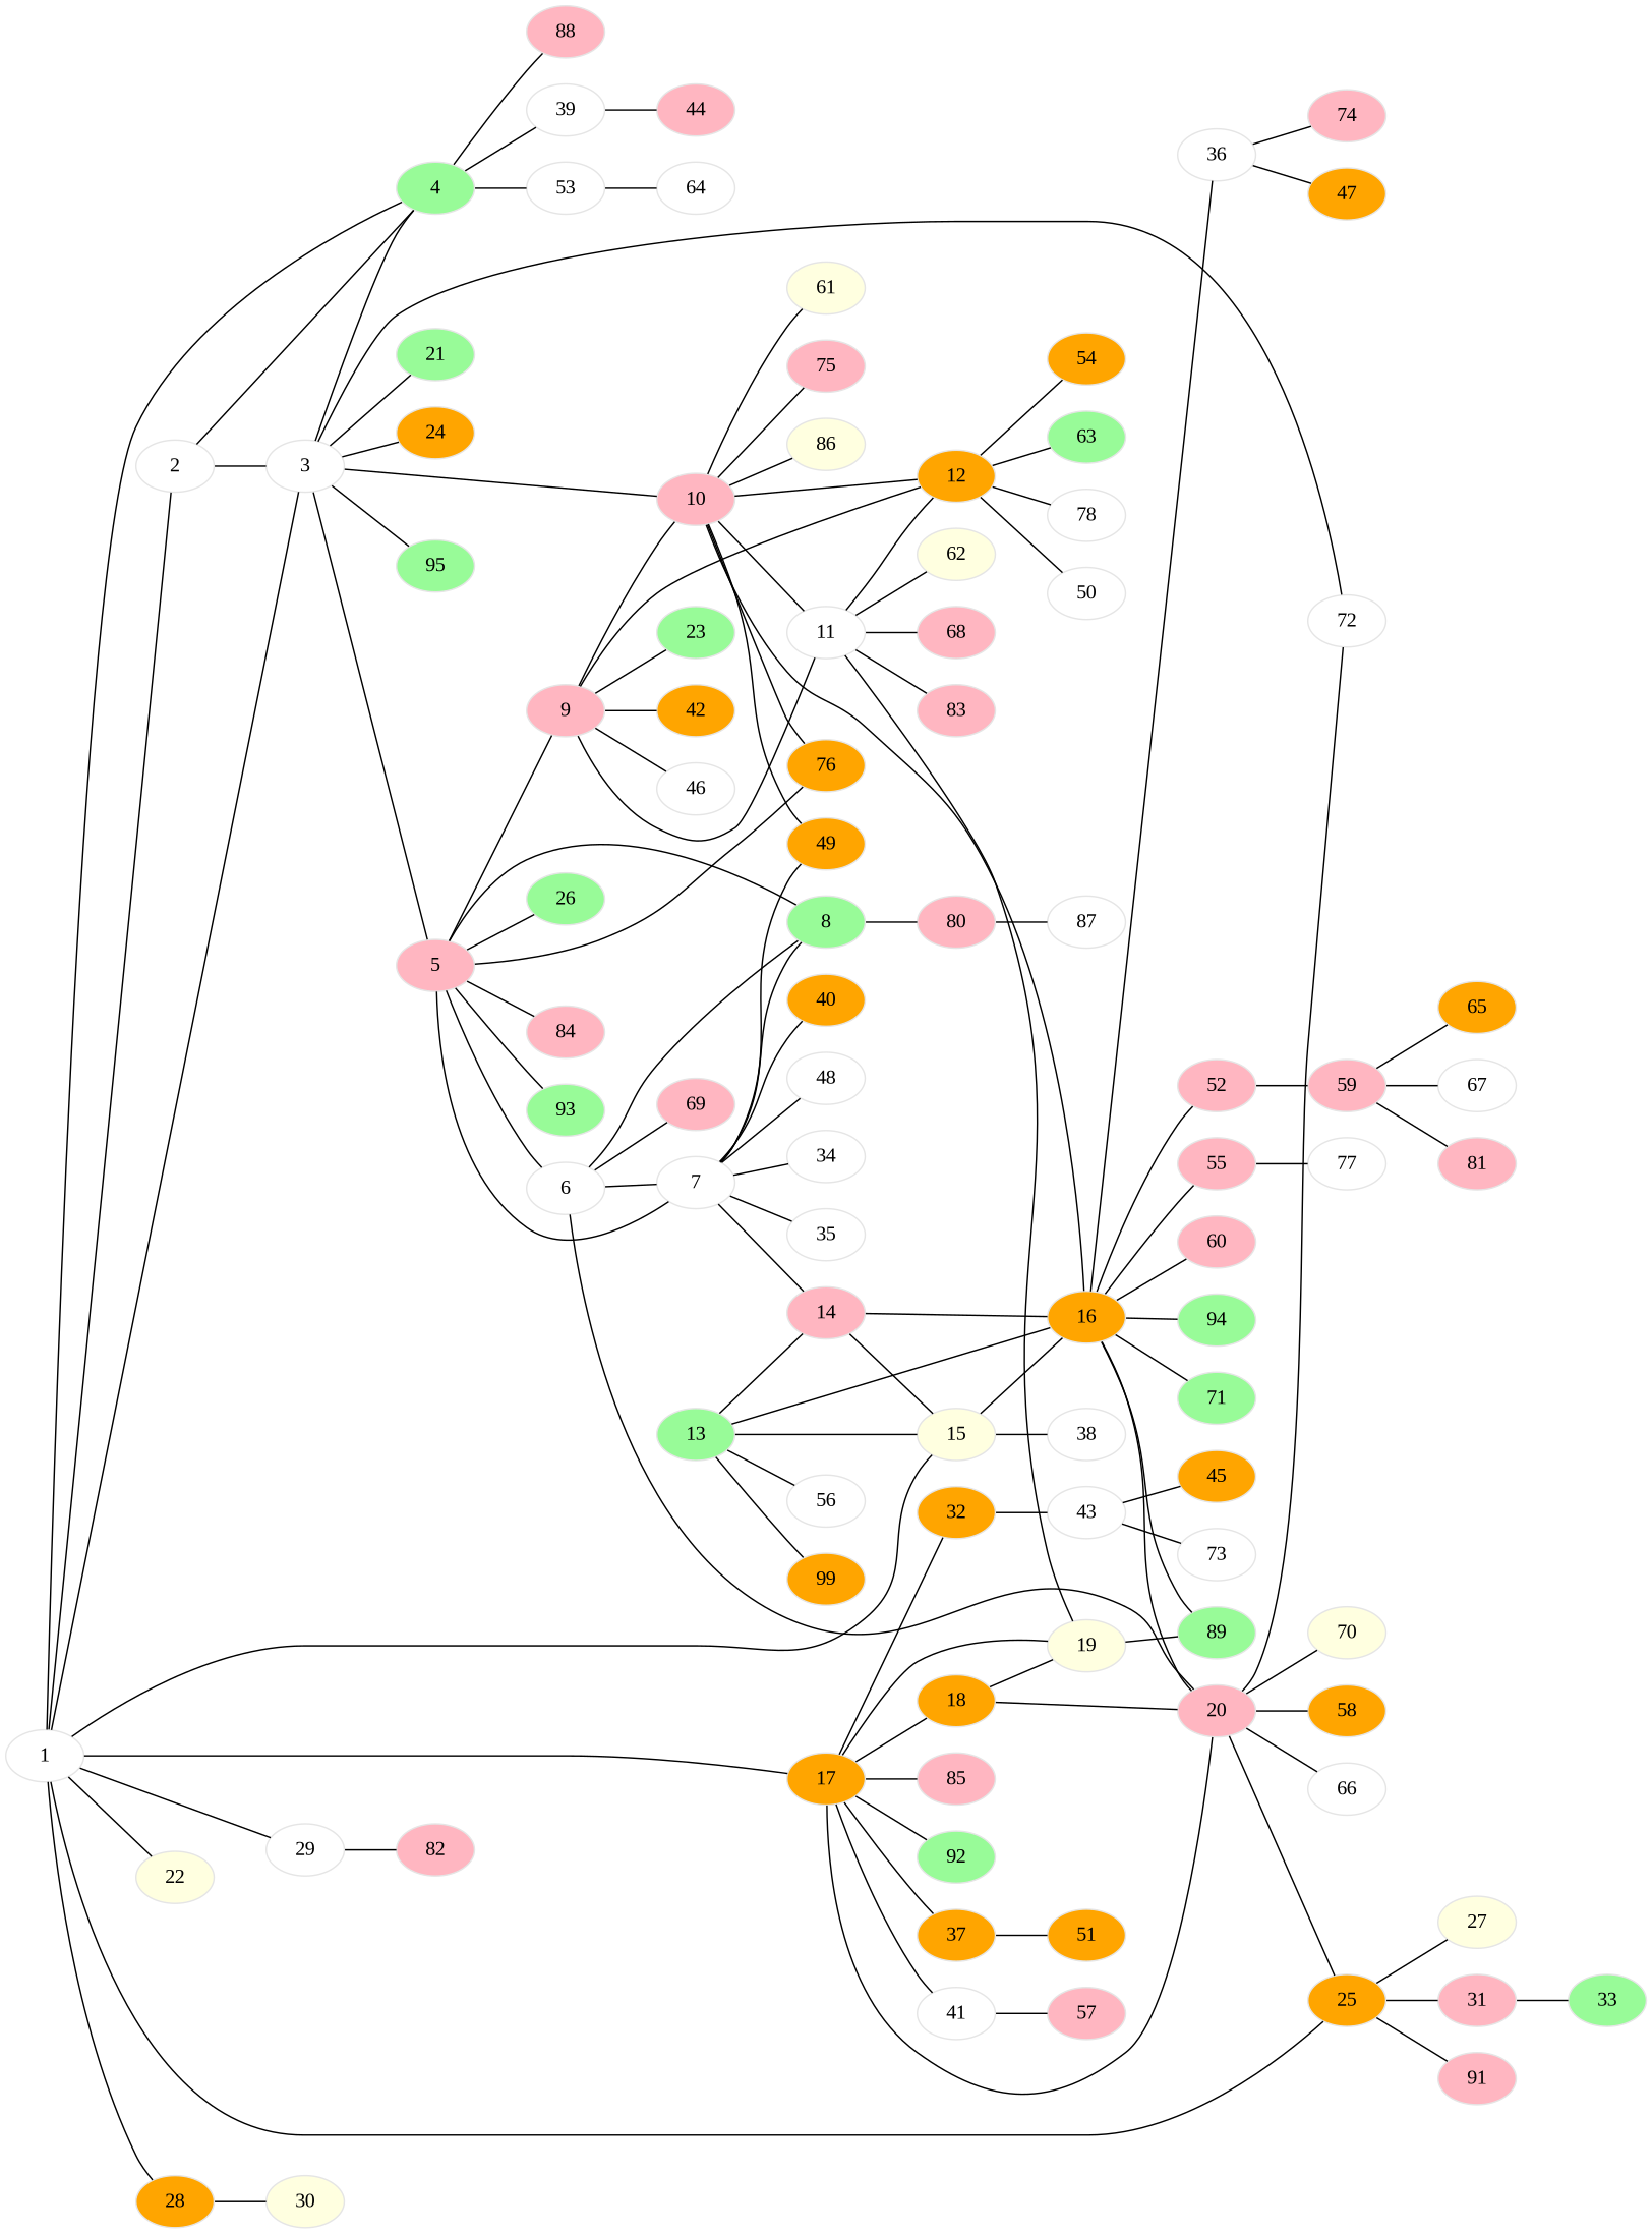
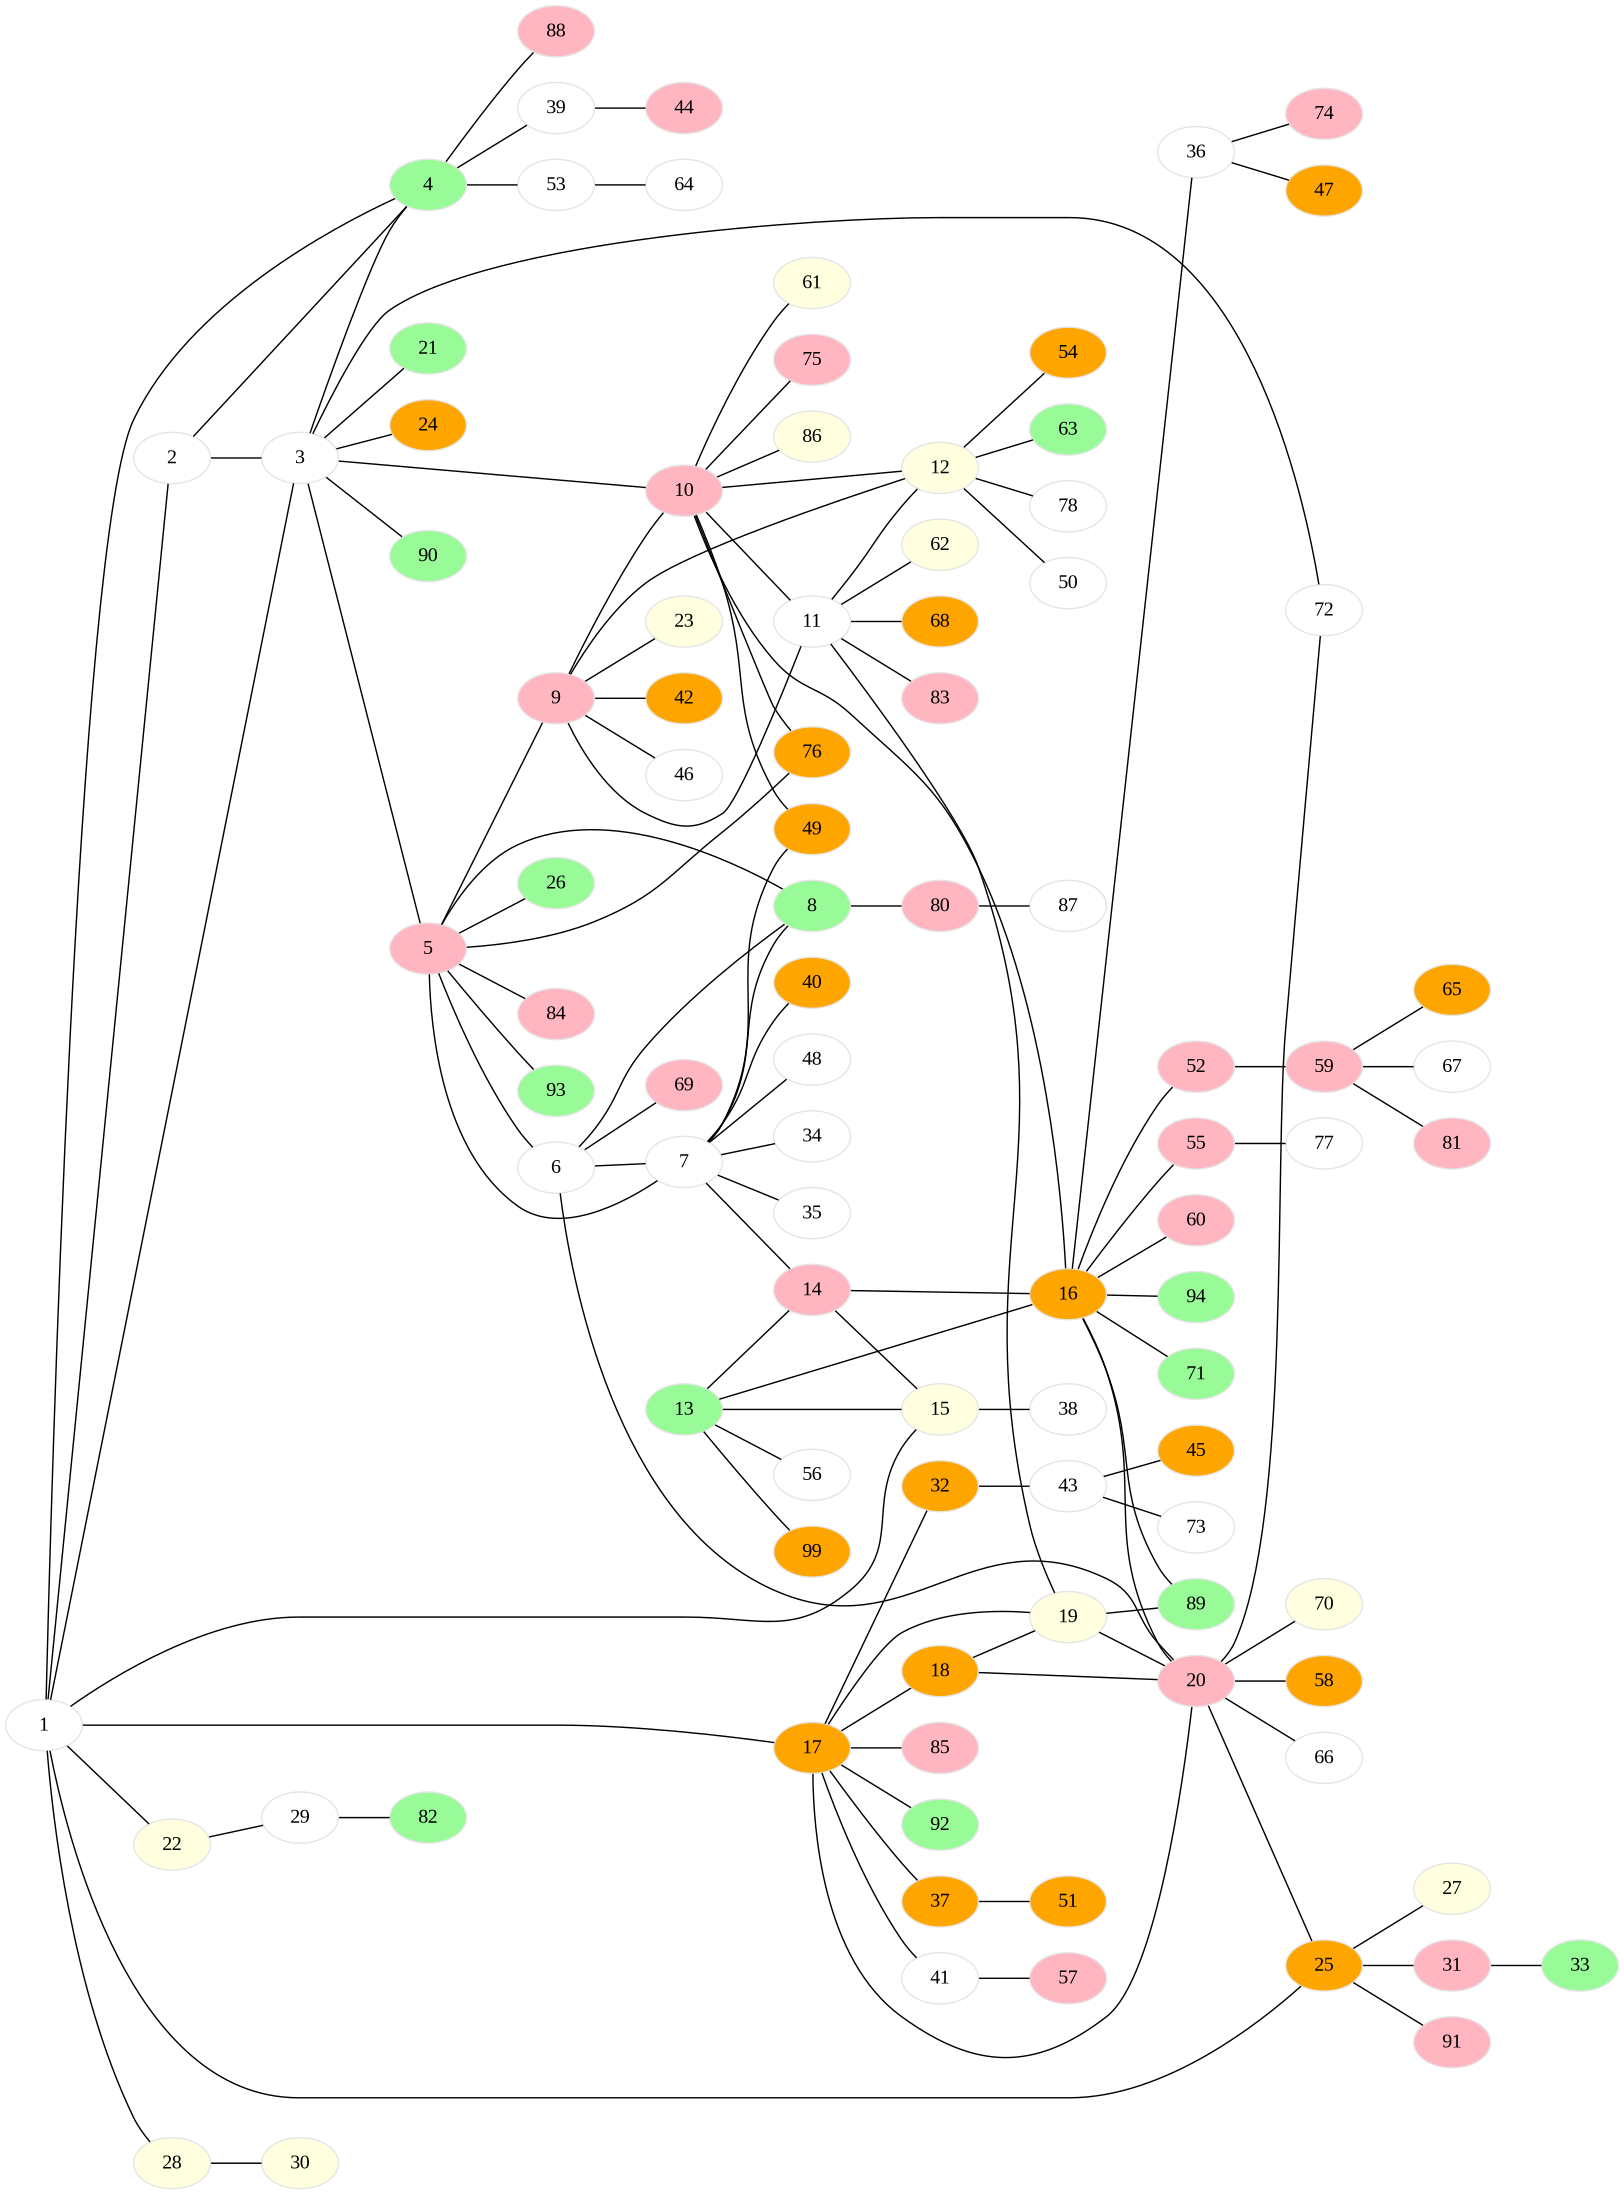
  graph {
    fontname="Liberation Serif"
    rankdir=LR
    node [color=gray90 fillcolor=white fontname="Liberation Serif" style=filled]
    edge [fontname="Liberation Serif"]
    1
    2
    3
    4 [fillcolor=palegreen]
    15 [fillcolor=lightyellow]
    17 [fillcolor=orange]
    22 [fillcolor=lightyellow]
    25 [fillcolor=orange]
-   28 [fillcolor=orange]
+   28 [fillcolor=lightyellow]
    29
    5 [fillcolor=lightpink]
    10 [fillcolor=lightpink]
    21 [fillcolor=palegreen]
    24 [fillcolor=orange]
    72
-   90 [fillcolor=palegreen label=95]
+   90 [fillcolor=palegreen]
    39
    53
    88 [fillcolor=lightpink]
    16 [fillcolor=orange]
    38
    20 [fillcolor=lightpink]
    19 [fillcolor=lightyellow]
    18 [fillcolor=orange]
    32 [fillcolor=orange]
    37 [fillcolor=orange]
    41
    85 [fillcolor=lightpink]
    92 [fillcolor=palegreen]
    27 [fillcolor=lightyellow]
    31 [fillcolor=lightpink]
    91 [fillcolor=lightpink]
    30 [fillcolor=lightyellow]
-   82 [fillcolor=lightpink]
+   82 [fillcolor=palegreen]
    6
    7
    8 [fillcolor=palegreen]
    9 [fillcolor=lightpink]
    26 [fillcolor=palegreen]
    76 [fillcolor=orange]
    84 [fillcolor=lightpink]
    93 [fillcolor=palegreen]
    49 [fillcolor=orange]
    11
-   12 [fillcolor=orange]
+   12 [fillcolor=lightyellow]
    61 [fillcolor=lightyellow]
    75 [fillcolor=lightpink]
    86 [fillcolor=lightyellow]
    44 [fillcolor=lightpink]
    64
    69 [fillcolor=lightpink]
    14 [fillcolor=lightpink]
    34
    35
    40 [fillcolor=orange]
    48
    80 [fillcolor=lightpink]
-   23 [fillcolor=palegreen]
+   23 [fillcolor=lightyellow]
    42 [fillcolor=orange]
    46
    71 [fillcolor=palegreen]
    58 [fillcolor=orange]
    66
    70 [fillcolor=lightyellow]
    87
    62 [fillcolor=lightyellow]
-   68 [fillcolor=lightpink]
+   68 [fillcolor=orange]
    83 [fillcolor=lightpink]
    50
    54 [fillcolor=orange]
    63 [fillcolor=palegreen]
    78
    36
    52 [fillcolor=lightpink]
    55 [fillcolor=lightpink]
    60 [fillcolor=lightpink]
    89 [fillcolor=palegreen]
    94 [fillcolor=palegreen]
    13 [fillcolor=palegreen]
    56
    n81 [fillcolor=orange label=99]
    47 [fillcolor=orange]
    74 [fillcolor=lightpink]
    59 [fillcolor=lightpink]
    77
    43
    51 [fillcolor=orange]
    57 [fillcolor=lightpink]
    33 [fillcolor=palegreen]
    45 [fillcolor=orange]
    73
    65 [fillcolor=orange]
    67
    81 [fillcolor=lightpink]
    1 -- 2
    1 -- 3
    1 -- 4
    1 -- 15
    1 -- 17
    1 -- 22
    1 -- 25
    1 -- 28
-   1 -- 29
+   22 -- 29
    2 -- 3
    2 -- 4
    3 -- 4
    3 -- 5
    3 -- 10
    3 -- 21
    3 -- 24
    3 -- 72
    3 -- 90
    4 -- 39
    4 -- 53
    4 -- 88
-   15 -- 16
    15 -- 38
    17 -- 20
    17 -- 19
    17 -- 18
    17 -- 32
    17 -- 37
    17 -- 41
    17 -- 85
    17 -- 92
    25 -- 27
    25 -- 31
    25 -- 91
    28 -- 30
    29 -- 82
    5 -- 6
    5 -- 7
    5 -- 8
    5 -- 9
    5 -- 26
    5 -- 76
    5 -- 84
    5 -- 93
    10 -- 16
    10 -- 76
    10 -- 49
    10 -- 11
    10 -- 12
    10 -- 61
    10 -- 75
    10 -- 86
    39 -- 44
    53 -- 64
    16 -- 20
    16 -- 71
    16 -- 36
    16 -- 52
    16 -- 55
    16 -- 60
    16 -- 89
    16 -- 94
    20 -- 25
    20 -- 72
    20 -- 58
    20 -- 66
    20 -- 70
+   19 -- 20
    19 -- 89
    18 -- 20
    18 -- 19
    32 -- 43
    37 -- 51
    41 -- 57
    31 -- 33
    6 -- 20
    6 -- 7
    6 -- 8
    6 -- 69
    7 -- 8
    7 -- 49
    7 -- 14
    7 -- 34
    7 -- 35
    7 -- 40
    7 -- 48
    8 -- 80
    9 -- 10
    9 -- 11
    9 -- 12
    9 -- 23
    9 -- 42
    9 -- 46
    11 -- 19
    11 -- 12
    11 -- 62
    11 -- 68
    11 -- 83
    12 -- 50
    12 -- 54
    12 -- 63
    12 -- 78
    14 -- 15
    14 -- 16
    80 -- 87
    36 -- 47
    36 -- 74
    52 -- 59
    55 -- 77
    13 -- 15
    13 -- 16
    13 -- 14
    13 -- 56
    13 -- n81
    59 -- 65
    59 -- 67
    59 -- 81
    43 -- 45
    43 -- 73
  }
